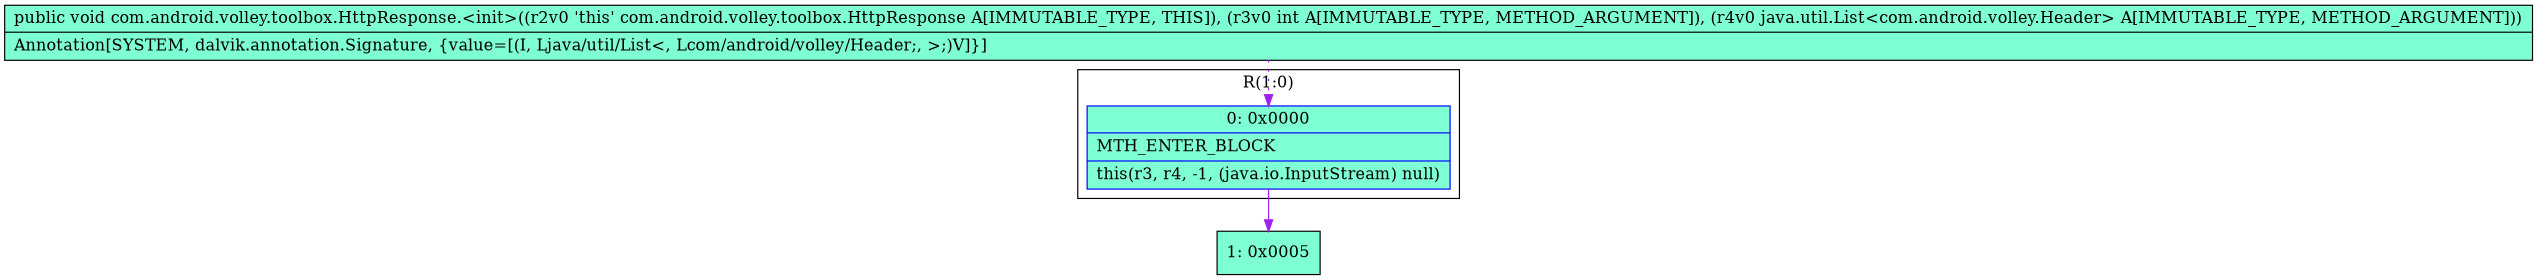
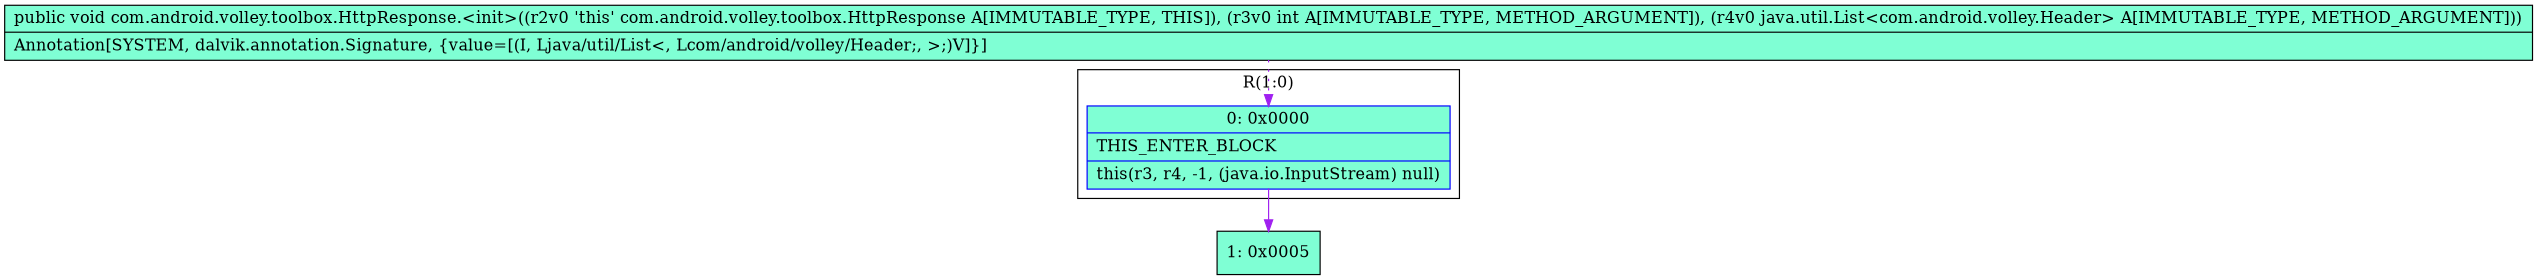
  digraph {
    node [color=black shape=record style=filled fillcolor=aquamarine]
    edge [color=purple]
-   n1 [color=blue label="{0\:\ 0x0000|MTH_ENTER_BLOCK\l|this(r3, r4, \-1, (java.io.InputStream) null)\l}"]
+   n1 [color=blue label="{0\:\ 0x0000|THIS_ENTER_BLOCK\l|this(r3, r4, \-1, (java.io.InputStream) null)\l}"]
    n2 [label="{1\:\ 0x0005}"]
    n3 [label="{public void com.android.volley.toolbox.HttpResponse.\<init\>((r2v0 'this' com.android.volley.toolbox.HttpResponse A[IMMUTABLE_TYPE, THIS]), (r3v0 int A[IMMUTABLE_TYPE, METHOD_ARGUMENT]), (r4v0 java.util.List\<com.android.volley.Header\> A[IMMUTABLE_TYPE, METHOD_ARGUMENT]))  | Annotation[SYSTEM, dalvik.annotation.Signature, \{value=[(I, Ljava\/util\/List\<, Lcom\/android\/volley\/Header;, \>;)V]\}]\l}"]
    subgraph cluster_1 {
      label="R(1:0)"
      n1
    }
    n1 -> n2 [style=solid]
    n3 -> n1 [style=dotted]
  }
